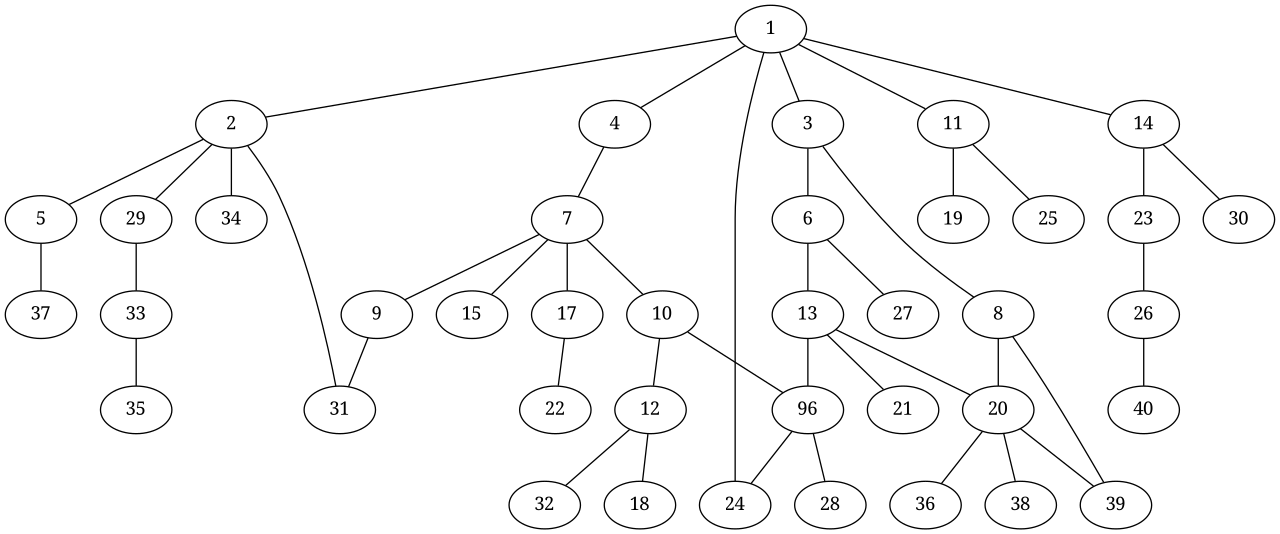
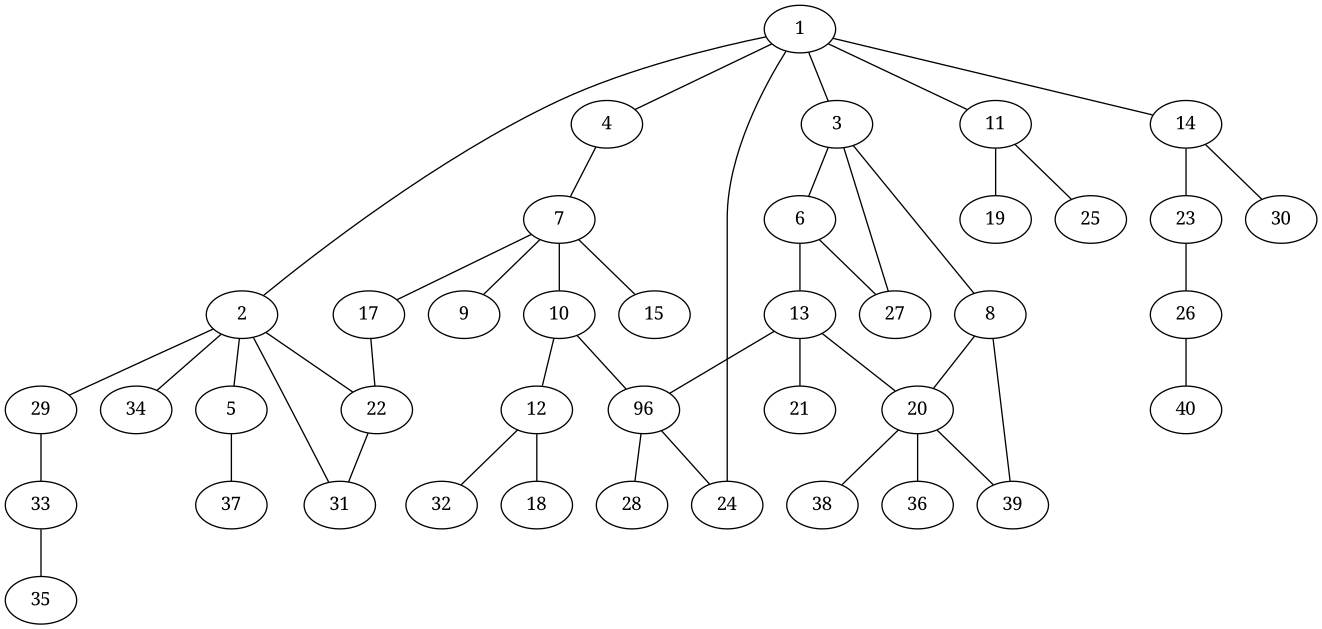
  graph {
    fontname="Noto Serif"
    node [fontname="Noto Serif"]
    edge [fontname="Noto Serif"]
    1
    2
    3
    4
    11
    14
    24
    5
    22
    29
    31
    34
    6
    8
    27
    7
    19
    25
    23
    30
    37
    33
    13
    20
    39
    9
    10
    15
    17
    26
    35
    n32 [label=96]
    21
    36
    38
    12
    28
    18
    32
    40
    1 -- 2
    1 -- 3
    1 -- 4
    1 -- 11
    1 -- 14
    1 -- 24
    2 -- 5
+   2 -- 22
    2 -- 29
    2 -- 31
    2 -- 34
    3 -- 6
    3 -- 8
+   3 -- 27
    4 -- 7
    11 -- 19
    11 -- 25
    14 -- 23
    14 -- 30
    5 -- 37
-   9 -- 31
+   22 -- 31
    29 -- 33
    6 -- 27
    6 -- 13
    8 -- 20
    8 -- 39
    7 -- 9
    7 -- 10
    7 -- 15
    7 -- 17
    23 -- 26
    33 -- 35
    13 -- 20
    13 -- n32
    13 -- 21
    20 -- 39
    20 -- 36
    20 -- 38
    10 -- n32
    10 -- 12
    17 -- 22
    26 -- 40
    n32 -- 24
    n32 -- 28
    12 -- 18
    12 -- 32
  }
